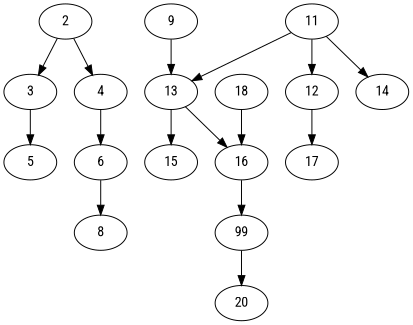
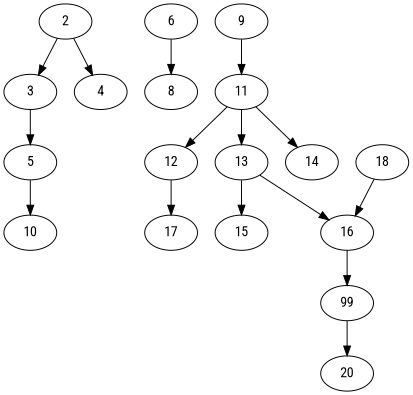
  digraph {
    fontname="Roboto Condensed"
    node [alpha=0.03 fontname="Roboto Condensed"]
    edge [fontname="Roboto Condensed"]
    2 [alpha=0.13 expect_size=34774016]
    3 [alpha=0.08 expect_size=35681280]
    4 [alpha=0.11 expect_size=49321984]
    5 [alpha=0.15 expect_size=10086400]
    6 [expect_size=34777088]
+   10 [alpha=0.11 expect_size=10957824]
    8 [alpha=0.04 expect_size=17909760]
    9 [alpha=0.05 expect_size=41627648]
    11 [alpha=0.13 expect_size=37602304]
    12 [alpha=0.15 expect_size=48199680]
    13 [expect_size=30885888]
    14 [alpha=0.17 expect_size=50386944]
    17 [alpha=0.01 expect_size=23016448]
    15 [alpha=0.06 expect_size=28497920]
    16 [expect_size=15796224]
    n16 [expect_size=19083264 label=99]
    18 [alpha=0.05 expect_size=10356736]
    20 [alpha=0.18 expect_size=31667200]
    2 -> 3
    2 -> 4
    3 -> 5
-   4 -> 6
+   5 -> 10
    6 -> 8
-   9 -> 13
+   9 -> 11
    11 -> 12
    11 -> 13
    11 -> 14
    12 -> 17
    13 -> 15
    13 -> 16
    16 -> n16
    n16 -> 20
    18 -> 16
  }
